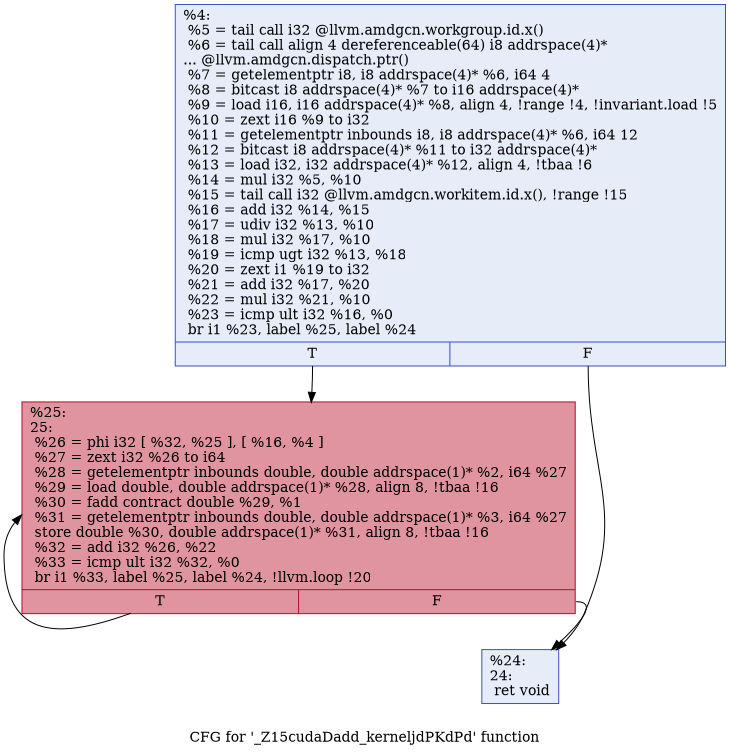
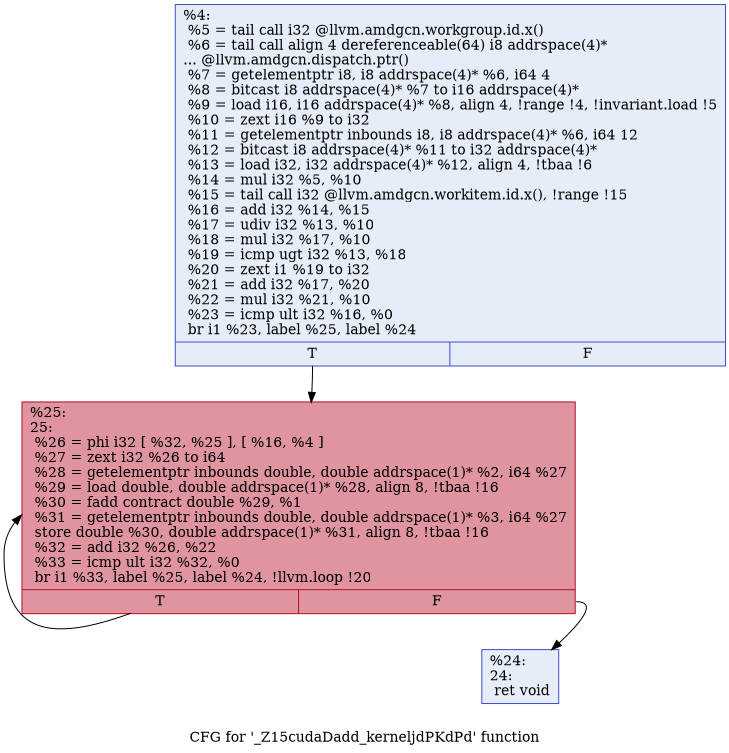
  digraph {
    label="CFG for '_Z15cudaDadd_kerneljdPKdPd' function"
    node [color="#3d50c3ff" fillcolor="#c7d7f070" shape=record style=filled]
    edge [tailport=s0]
    n1 [label="{%4:\l  %5 = tail call i32 @llvm.amdgcn.workgroup.id.x()\l  %6 = tail call align 4 dereferenceable(64) i8 addrspace(4)*\l... @llvm.amdgcn.dispatch.ptr()\l  %7 = getelementptr i8, i8 addrspace(4)* %6, i64 4\l  %8 = bitcast i8 addrspace(4)* %7 to i16 addrspace(4)*\l  %9 = load i16, i16 addrspace(4)* %8, align 4, !range !4, !invariant.load !5\l  %10 = zext i16 %9 to i32\l  %11 = getelementptr inbounds i8, i8 addrspace(4)* %6, i64 12\l  %12 = bitcast i8 addrspace(4)* %11 to i32 addrspace(4)*\l  %13 = load i32, i32 addrspace(4)* %12, align 4, !tbaa !6\l  %14 = mul i32 %5, %10\l  %15 = tail call i32 @llvm.amdgcn.workitem.id.x(), !range !15\l  %16 = add i32 %14, %15\l  %17 = udiv i32 %13, %10\l  %18 = mul i32 %17, %10\l  %19 = icmp ugt i32 %13, %18\l  %20 = zext i1 %19 to i32\l  %21 = add i32 %17, %20\l  %22 = mul i32 %21, %10\l  %23 = icmp ult i32 %16, %0\l  br i1 %23, label %25, label %24\l|{<s0>T|<s1>F}}"]
    n2 [color="#b70d28ff" fillcolor="#b70d2870" label="{%25:\l25:                                               \l  %26 = phi i32 [ %32, %25 ], [ %16, %4 ]\l  %27 = zext i32 %26 to i64\l  %28 = getelementptr inbounds double, double addrspace(1)* %2, i64 %27\l  %29 = load double, double addrspace(1)* %28, align 8, !tbaa !16\l  %30 = fadd contract double %29, %1\l  %31 = getelementptr inbounds double, double addrspace(1)* %3, i64 %27\l  store double %30, double addrspace(1)* %31, align 8, !tbaa !16\l  %32 = add i32 %26, %22\l  %33 = icmp ult i32 %32, %0\l  br i1 %33, label %25, label %24, !llvm.loop !20\l|{<s0>T|<s1>F}}"]
    n3 [label="{%24:\l24:                                               \l  ret void\l}"]
    n1 -> n2
-   n1 -> n3 [tailport=s1]
    n2 -> n2
    n2 -> n3 [tailport=s1]
  }
